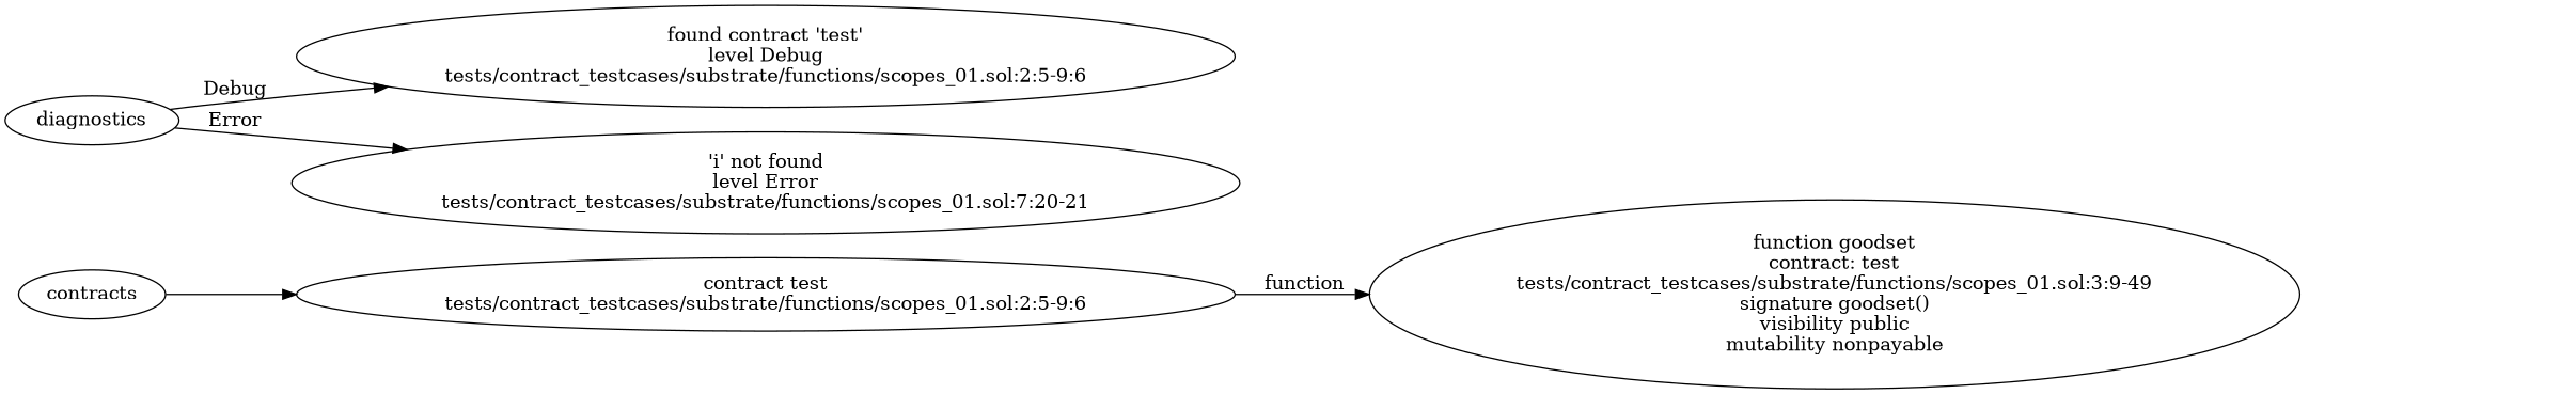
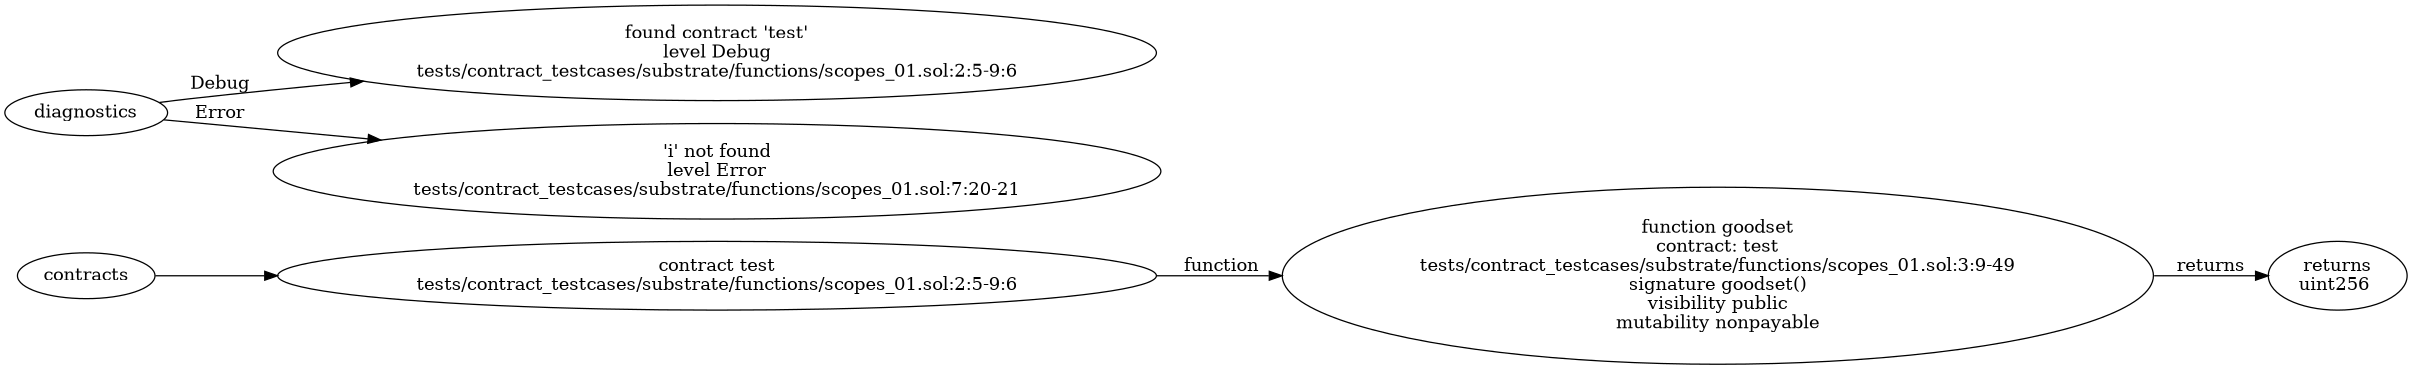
  strict digraph {
    rankdir=LR
    n1 [label="contract test\ntests/contract_testcases/substrate/functions/scopes_01.sol:2:5-9:6"]
    n2 [label="function goodset\ncontract: test\ntests/contract_testcases/substrate/functions/scopes_01.sol:3:9-49\nsignature goodset()\nvisibility public\nmutability nonpayable"]
+   n3 [label="returns\nuint256 "]
    n4 [label="found contract 'test'\nlevel Debug\ntests/contract_testcases/substrate/functions/scopes_01.sol:2:5-9:6"]
    n5 [label="'i' not found\nlevel Error\ntests/contract_testcases/substrate/functions/scopes_01.sol:7:20-21"]
    contracts
    diagnostics
    n1 -> n2 [label=function]
+   n2 -> n3 [label=returns]
    contracts -> n1
    diagnostics -> n4 [label=Debug]
    diagnostics -> n5 [label=Error]
  }
